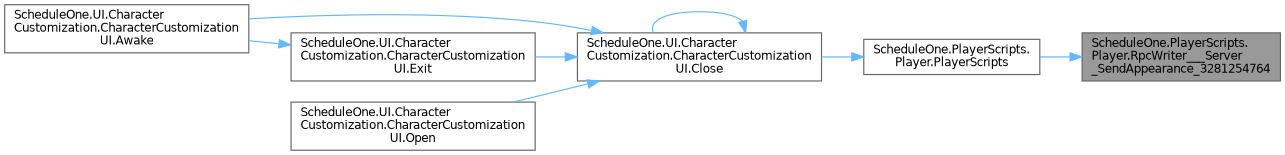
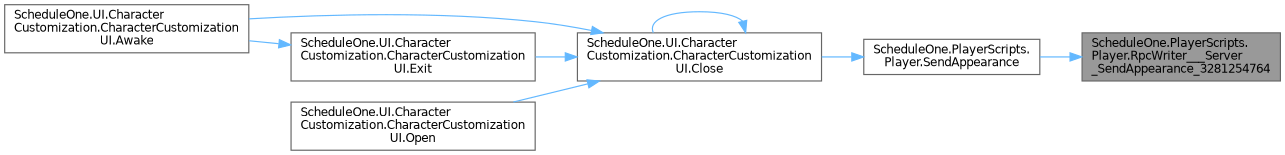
  digraph {
    rankdir=RL
    node [color=grey40 fillcolor=white fontname=Helvetica fontsize=10 shape=box style=filled]
    edge [color=steelblue1 dir=back fontname=Helvetica fontsize=10 labelfontname=Helvetica labelfontsize=10 style=solid]
    n1 [color=gray40 fillcolor=grey60 fontcolor=black height=0.2 label="ScheduleOne.PlayerScripts.\lPlayer.RpcWriter___Server\l_SendAppearance_3281254764" width=0.4]
-   n2 [height=0.2 label="ScheduleOne.PlayerScripts.\lPlayer.PlayerScripts" width=0.4]
+   n2 [height=0.2 label="ScheduleOne.PlayerScripts.\lPlayer.SendAppearance" width=0.4]
    n3 [height=0.2 label="ScheduleOne.UI.Character\lCustomization.CharacterCustomization\lUI.Close" width=0.4]
    n4 [height=0.2 label="ScheduleOne.UI.Character\lCustomization.CharacterCustomization\lUI.Awake" width=0.4]
    n5 [height=0.2 label="ScheduleOne.UI.Character\lCustomization.CharacterCustomization\lUI.Exit" width=0.4]
    n6 [height=0.2 label="ScheduleOne.UI.Character\lCustomization.CharacterCustomization\lUI.Open" width=0.4]
    n1 -> n2
    n2 -> n3
    n3 -> n3
    n3 -> n4
    n3 -> n5
    n3 -> n6
    n5 -> n4
  }
